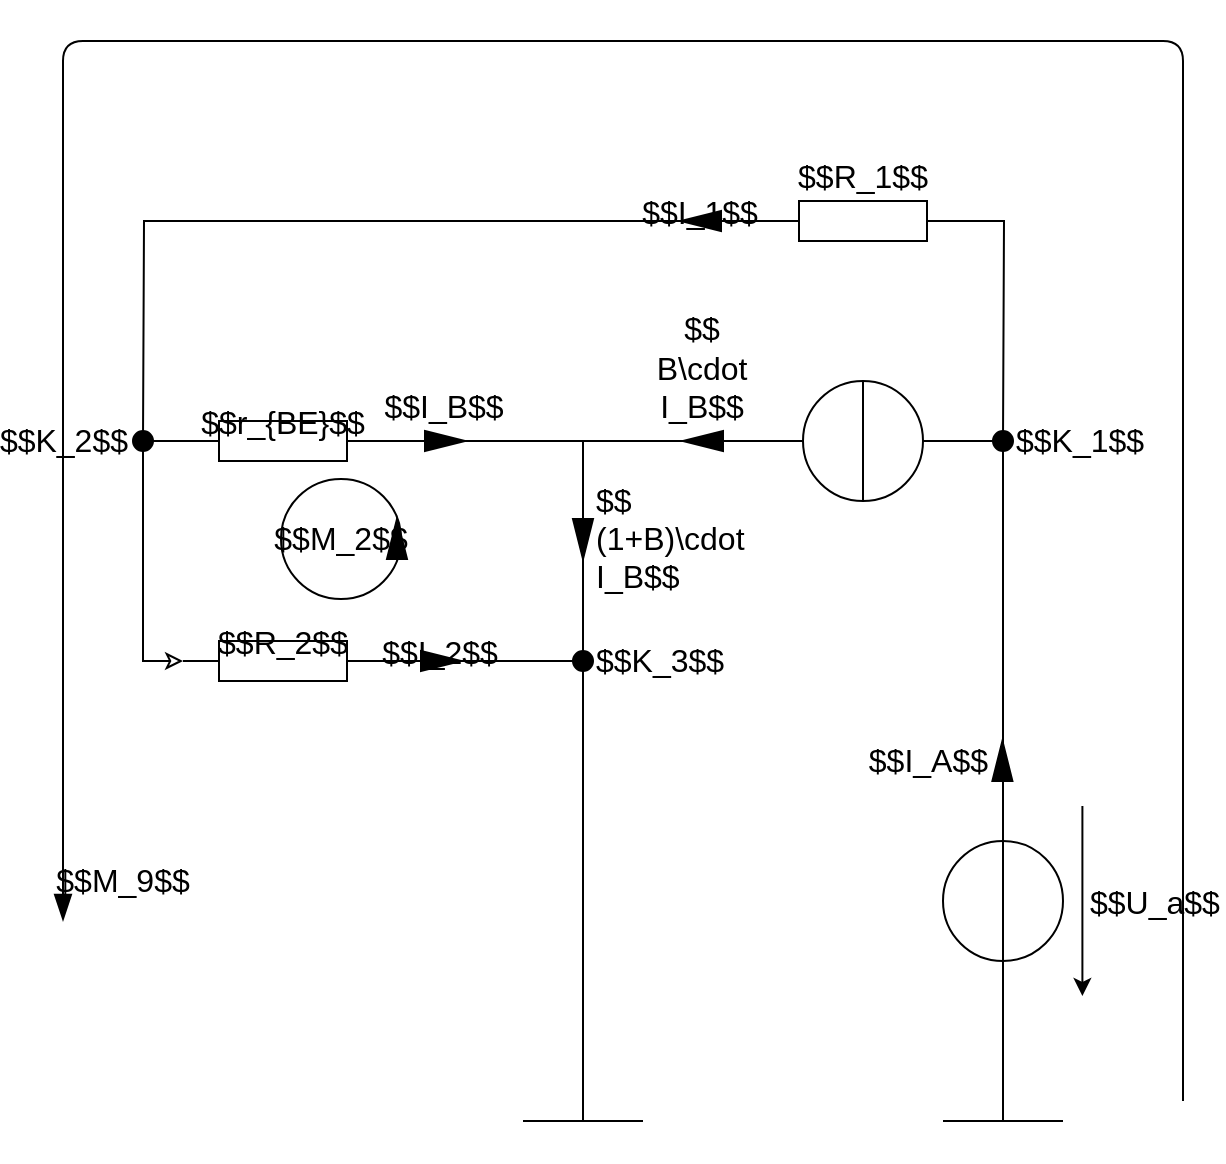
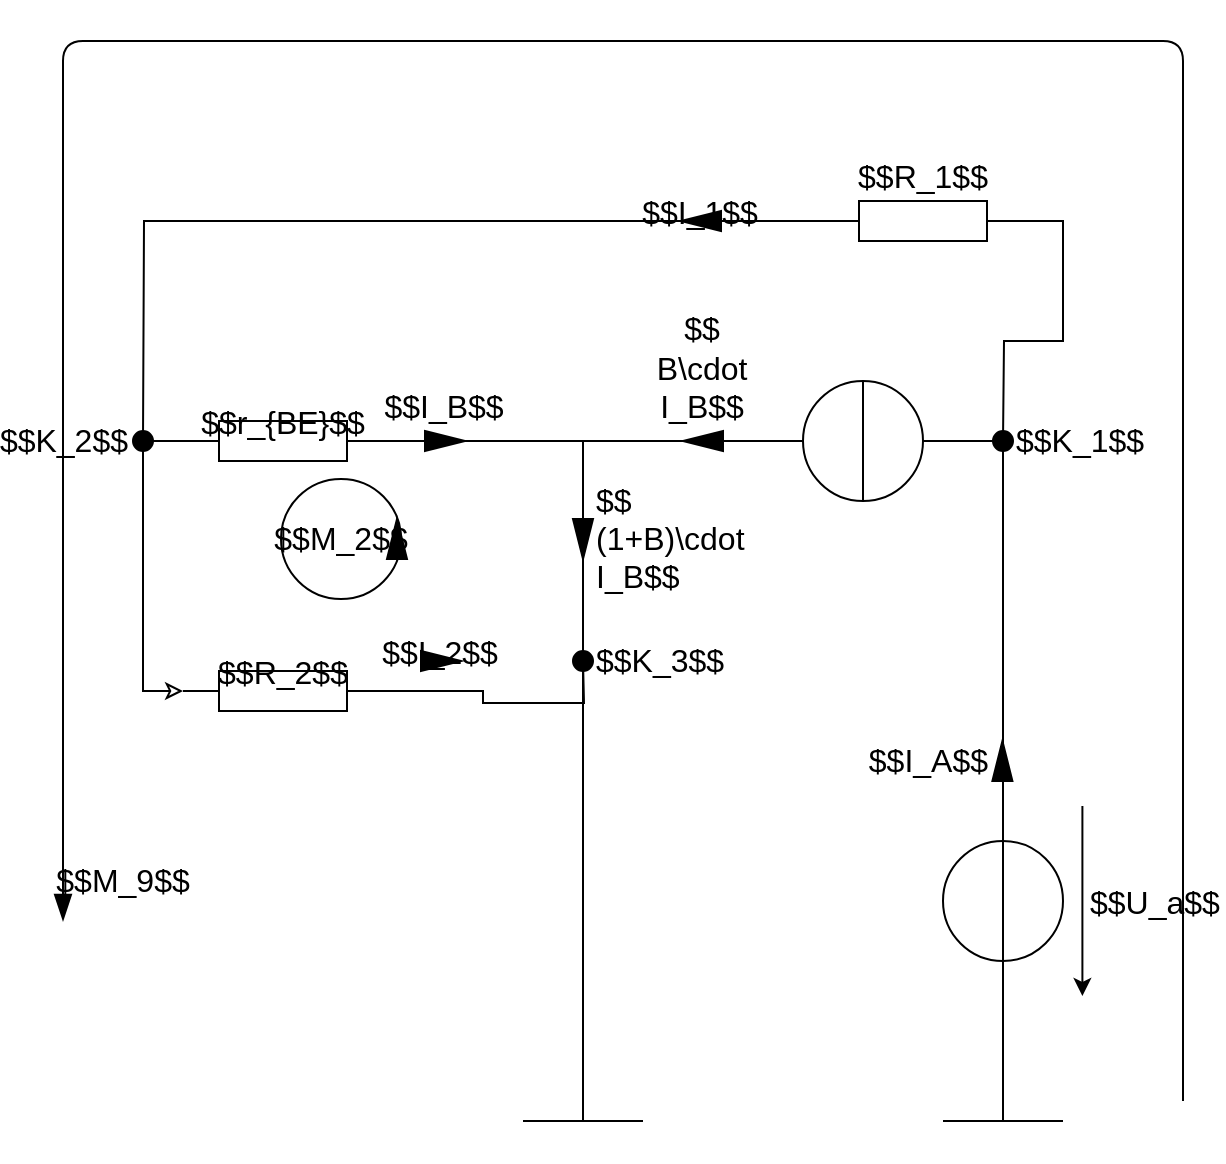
  <mxCell id="0" />
  <mxCell id="1" parent="0" />
  <mxCell id="2" style="edgeStyle=orthogonalEdgeStyle;rounded=0;orthogonalLoop=1;jettySize=auto;html=1;exitX=0;exitY=0.5;exitDx=0;exitDy=0;exitPerimeter=0;entryX=0;entryY=0.5;entryDx=0;entryDy=0;entryPerimeter=0;endArrow=classic;endFill=0;" edge="1" parent="1" source="3" target="5"><mxGeometry relative="1" as="geometry" /></mxCell>
  <mxCell id="3" value="$$r_{BE}$$" style="pointerEvents=1;verticalLabelPosition=top;shadow=0;dashed=0;align=center;html=1;verticalAlign=bottom;shape=mxgraph.electrical.resistors.resistor_1;fontSize=16;labelPosition=center;spacing=-11;" vertex="1" parent="1"><mxGeometry x="90" y="210" width="100" height="20" as="geometry" /></mxCell>
  <mxCell id="4" style="edgeStyle=orthogonalEdgeStyle;rounded=0;orthogonalLoop=1;jettySize=auto;html=1;exitX=1;exitY=0.5;exitDx=0;exitDy=0;exitPerimeter=0;endArrow=none;endFill=0;fontSize=16;" edge="1" parent="1" source="5"><mxGeometry relative="1" as="geometry"><mxPoint x="290" y="330" as="targetPoint" /></mxGeometry></mxCell>
- <mxCell id="5" value="$$R_2$$" style="pointerEvents=1;verticalLabelPosition=top;shadow=0;dashed=0;align=center;html=1;verticalAlign=bottom;shape=mxgraph.electrical.resistors.resistor_1;fontSize=16;labelPosition=center;spacing=-11;" vertex="1" parent="1"><mxGeometry x="90" y="320" width="100" height="20" as="geometry" /></mxCell>
+ <mxCell id="5" value="$$R_2$$" style="pointerEvents=1;verticalLabelPosition=top;shadow=0;dashed=0;align=center;html=1;verticalAlign=bottom;shape=mxgraph.electrical.resistors.resistor_1;fontSize=16;labelPosition=center;spacing=-11;" vertex="1" parent="1"><mxGeometry x="90" y="335" width="100" height="20" as="geometry" /></mxCell>
  <mxCell id="6" style="edgeStyle=orthogonalEdgeStyle;rounded=0;orthogonalLoop=1;jettySize=auto;html=1;entryX=0.5;entryY=0;entryDx=0;entryDy=0;entryPerimeter=0;endArrow=none;endFill=0;" edge="1" parent="1" target="8"><mxGeometry relative="1" as="geometry"><mxPoint x="500" y="330" as="sourcePoint" /><Array as="points"><mxPoint x="500" y="220" /></Array></mxGeometry></mxCell>
  <mxCell id="7" style="edgeStyle=orthogonalEdgeStyle;rounded=0;orthogonalLoop=1;jettySize=auto;html=1;exitX=0.5;exitY=1;exitDx=0;exitDy=0;exitPerimeter=0;entryX=1;entryY=0.5;entryDx=0;entryDy=0;entryPerimeter=0;endArrow=none;endFill=0;" edge="1" parent="1" source="8" target="3"><mxGeometry relative="1" as="geometry"><Array as="points"><mxPoint x="300" y="220" /><mxPoint x="300" y="220" /></Array></mxGeometry></mxCell>
  <mxCell id="8" value="" style="pointerEvents=1;verticalLabelPosition=bottom;shadow=0;dashed=0;align=center;html=1;verticalAlign=top;shape=mxgraph.electrical.signal_sources.ideal_source;direction=south;" vertex="1" parent="1"><mxGeometry x="400" y="190" width="60" height="60" as="geometry" /></mxCell>
  <mxCell id="9" value="" style="endArrow=none;html=1;exitX=0.5;exitY=1;exitDx=0;exitDy=0;exitPerimeter=0;" edge="1" parent="1" source="28"><mxGeometry width="50" height="50" relative="1" as="geometry"><mxPoint x="290" y="330" as="sourcePoint" /><mxPoint x="290" y="220" as="targetPoint" /></mxGeometry></mxCell>
  <mxCell id="10" value="$$ B\cdot I_B$$" style="triangle;whiteSpace=wrap;html=1;direction=west;fillColor=#000000;labelPosition=center;verticalLabelPosition=top;align=center;verticalAlign=bottom;fontSize=16;" vertex="1" parent="1"><mxGeometry x="340" y="215" width="20" height="10" as="geometry" /></mxCell>
  <mxCell id="11" style="edgeStyle=orthogonalEdgeStyle;rounded=0;orthogonalLoop=1;jettySize=auto;html=1;exitX=0;exitY=0.5;exitDx=0;exitDy=0;exitPerimeter=0;entryX=0.5;entryY=1;entryDx=0;entryDy=0;entryPerimeter=0;endArrow=none;endFill=0;fontSize=16;" edge="1" parent="1" source="13" target="16"><mxGeometry relative="1" as="geometry" /></mxCell>
  <mxCell id="12" style="edgeStyle=orthogonalEdgeStyle;rounded=0;orthogonalLoop=1;jettySize=auto;html=1;exitX=1;exitY=0.5;exitDx=0;exitDy=0;exitPerimeter=0;endArrow=none;endFill=0;fontSize=16;" edge="1" parent="1" source="13"><mxGeometry relative="1" as="geometry"><mxPoint x="500" y="330" as="targetPoint" /></mxGeometry></mxCell>
  <mxCell id="13" value="" style="pointerEvents=1;verticalLabelPosition=bottom;shadow=0;dashed=0;align=center;html=1;verticalAlign=top;shape=mxgraph.electrical.signal_sources.ideal_source;direction=north;" vertex="1" parent="1"><mxGeometry x="470" y="420" width="60" height="60" as="geometry" /></mxCell>
  <mxCell id="14" value="" style="endArrow=classic;html=1;" edge="1" parent="1"><mxGeometry width="50" height="50" relative="1" as="geometry"><mxPoint x="539.7" y="402.5" as="sourcePoint" /><mxPoint x="539.7" y="497.5" as="targetPoint" /><Array as="points"><mxPoint x="539.7" y="497.5" /></Array></mxGeometry></mxCell>
  <mxCell id="15" value="$$U_a$$" style="edgeLabel;html=1;align=left;verticalAlign=middle;resizable=0;points=[];labelPosition=right;verticalLabelPosition=middle;fontSize=16;" vertex="1" connectable="0" parent="14"><mxGeometry x="1" y="18" relative="1" as="geometry"><mxPoint x="2" y="-47.5" as="offset" /></mxGeometry></mxCell>
  <mxCell id="16" value="" style="pointerEvents=1;verticalLabelPosition=bottom;shadow=0;dashed=0;align=center;html=1;verticalAlign=top;shape=mxgraph.electrical.signal_sources.vss2;fontSize=24;flipV=1;fillColor=#000000;" vertex="1" parent="1"><mxGeometry x="470" y="520" width="60" height="40" as="geometry" /></mxCell>
  <mxCell id="17" value="$$I_A$$" style="triangle;whiteSpace=wrap;html=1;direction=north;fillColor=#000000;labelPosition=left;verticalLabelPosition=middle;align=right;verticalAlign=middle;fontSize=16;" vertex="1" parent="1"><mxGeometry x="494.7" y="370" width="10" height="20" as="geometry" /></mxCell>
  <mxCell id="18" value="$$I_2$$" style="triangle;whiteSpace=wrap;html=1;direction=east;fillColor=#000000;labelPosition=center;verticalLabelPosition=top;align=center;verticalAlign=bottom;fontSize=16;spacing=-11;" vertex="1" parent="1"><mxGeometry x="209" y="325" width="20" height="10" as="geometry" /></mxCell>
  <mxCell id="19" value="$$I_B$$" style="triangle;whiteSpace=wrap;html=1;direction=east;fillColor=#000000;labelPosition=center;verticalLabelPosition=top;align=center;verticalAlign=bottom;fontSize=16;" vertex="1" parent="1"><mxGeometry x="211" y="215" width="20" height="10" as="geometry" /></mxCell>
  <mxCell id="20" value="$$ (1+B)\cdot I_B$$" style="triangle;whiteSpace=wrap;html=1;direction=south;fillColor=#000000;labelPosition=right;verticalLabelPosition=middle;align=left;verticalAlign=middle;fontSize=16;" vertex="1" parent="1"><mxGeometry x="285" y="259" width="10" height="20" as="geometry" /></mxCell>
  <mxCell id="21" style="edgeStyle=orthogonalEdgeStyle;rounded=0;orthogonalLoop=1;jettySize=auto;html=1;exitX=1;exitY=0.5;exitDx=0;exitDy=0;exitPerimeter=0;endArrow=none;endFill=0;fontSize=16;" edge="1" parent="1" source="23"><mxGeometry relative="1" as="geometry"><mxPoint x="500" y="220" as="targetPoint" /></mxGeometry></mxCell>
  <mxCell id="22" style="edgeStyle=orthogonalEdgeStyle;rounded=0;orthogonalLoop=1;jettySize=auto;html=1;exitX=0;exitY=0.5;exitDx=0;exitDy=0;exitPerimeter=0;endArrow=none;endFill=0;fontSize=16;" edge="1" parent="1" source="23"><mxGeometry relative="1" as="geometry"><mxPoint x="70" y="220" as="targetPoint" /></mxGeometry></mxCell>
- <mxCell id="23" value="$$R_1$$" style="pointerEvents=1;verticalLabelPosition=top;shadow=0;dashed=0;align=center;html=1;verticalAlign=bottom;shape=mxgraph.electrical.resistors.resistor_1;fontSize=16;labelPosition=center;" vertex="1" parent="1"><mxGeometry x="380" y="100" width="100" height="20" as="geometry" /></mxCell>
+ <mxCell id="23" value="$$R_1$$" style="pointerEvents=1;verticalLabelPosition=top;shadow=0;dashed=0;align=center;html=1;verticalAlign=bottom;shape=mxgraph.electrical.resistors.resistor_1;fontSize=16;labelPosition=center;" vertex="1" parent="1"><mxGeometry x="410" y="100" width="100" height="20" as="geometry" /></mxCell>
  <mxCell id="24" value="$$I_1$$" style="triangle;whiteSpace=wrap;html=1;direction=west;fillColor=#000000;labelPosition=center;verticalLabelPosition=top;align=center;verticalAlign=bottom;fontSize=16;spacing=-11;" vertex="1" parent="1"><mxGeometry x="339" y="105" width="20" height="10" as="geometry" /></mxCell>
  <mxCell id="25" value="" style="pointerEvents=1;verticalLabelPosition=bottom;shadow=0;dashed=0;align=center;html=1;verticalAlign=top;shape=mxgraph.electrical.signal_sources.vss2;fontSize=24;flipV=1;fillColor=#000000;" vertex="1" parent="1"><mxGeometry x="260" y="520" width="60" height="40" as="geometry" /></mxCell>
  <mxCell id="26" value="$$K_1$$" style="ellipse;whiteSpace=wrap;html=1;aspect=fixed;fillColor=#000000;fontSize=16;labelPosition=right;verticalLabelPosition=middle;align=left;verticalAlign=middle;" vertex="1" parent="1"><mxGeometry x="495" y="215" width="10" height="10" as="geometry" /></mxCell>
  <mxCell id="27" value="$$K_2$$" style="ellipse;whiteSpace=wrap;html=1;aspect=fixed;fillColor=#000000;fontSize=16;labelPosition=left;verticalLabelPosition=middle;align=right;verticalAlign=middle;" vertex="1" parent="1"><mxGeometry x="65" y="215" width="10" height="10" as="geometry" /></mxCell>
  <mxCell id="28" value="$$K_3$$" style="ellipse;whiteSpace=wrap;html=1;aspect=fixed;fillColor=#000000;fontSize=16;labelPosition=right;verticalLabelPosition=middle;align=left;verticalAlign=middle;" vertex="1" parent="1"><mxGeometry x="285" y="325" width="10" height="10" as="geometry" /></mxCell>
  <mxCell id="29" value="" style="endArrow=none;html=1;exitX=0.5;exitY=1;exitDx=0;exitDy=0;exitPerimeter=0;" edge="1" parent="1" source="25" target="28"><mxGeometry width="50" height="50" relative="1" as="geometry"><mxPoint x="290" y="520" as="sourcePoint" /><mxPoint x="290" y="220" as="targetPoint" /></mxGeometry></mxCell>
  <mxCell id="30" value="" style="endArrow=blockThin;html=1;fontSize=16;jumpStyle=arc;jumpSize=17;strokeWidth=1;startArrow=none;startFill=0;endFill=1;endSize=11;rounded=1;sketch=0;" edge="1" parent="1"><mxGeometry width="50" height="50" relative="1" as="geometry"><mxPoint x="590" y="550" as="sourcePoint" /><mxPoint x="30" y="460" as="targetPoint" /><Array as="points"><mxPoint x="590" y="20" /><mxPoint x="30" y="20" /></Array></mxGeometry></mxCell>
  <mxCell id="31" value="$$M_9$$" style="text;html=1;align=center;verticalAlign=middle;resizable=0;points=[];autosize=1;fontSize=16;" vertex="1" parent="1"><mxGeometry x="20" y="430" width="80" height="20" as="geometry" /></mxCell>
  <mxCell id="32" value="$$M_2$$" style="text;html=1;align=center;verticalAlign=middle;resizable=0;points=[];autosize=1;fontSize=16;" vertex="1" parent="1"><mxGeometry x="129" y="259" width="80" height="20" as="geometry" /></mxCell>
  <mxCell id="33" value="" style="ellipse;whiteSpace=wrap;html=1;aspect=fixed;rounded=0;sketch=0;strokeColor=#000000;fontSize=16;fillColor=none;" vertex="1" parent="1"><mxGeometry x="139" y="239" width="60" height="60" as="geometry" /></mxCell>
  <mxCell id="34" value="" style="triangle;whiteSpace=wrap;html=1;direction=north;fillColor=#000000;labelPosition=center;verticalLabelPosition=top;align=center;verticalAlign=bottom;fontSize=16;" vertex="1" parent="1"><mxGeometry x="192" y="259" width="10" height="20" as="geometry" /></mxCell>
